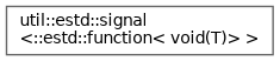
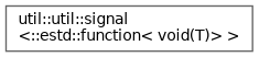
  digraph {
    rankdir=LR
-   n1 [color=grey40 fillcolor=white fontname=Helvetica fontsize=10 height=0.2 label="util::estd::signal\l\<::estd::function\< void(T)\> \>" shape=box style=filled width=0.4]
+   n1 [color=grey40 fillcolor=white fontname=Helvetica fontsize=10 height=0.2 label="util::util::signal\l\<::estd::function\< void(T)\> \>" shape=box style=filled width=0.4]
  }
